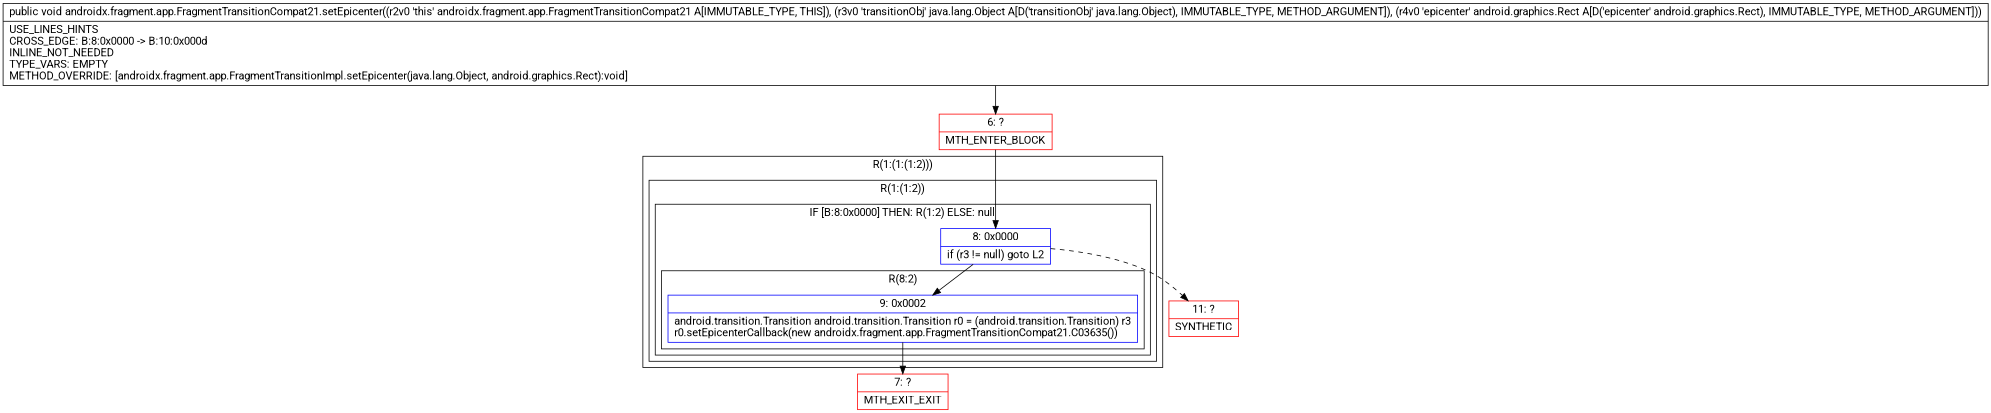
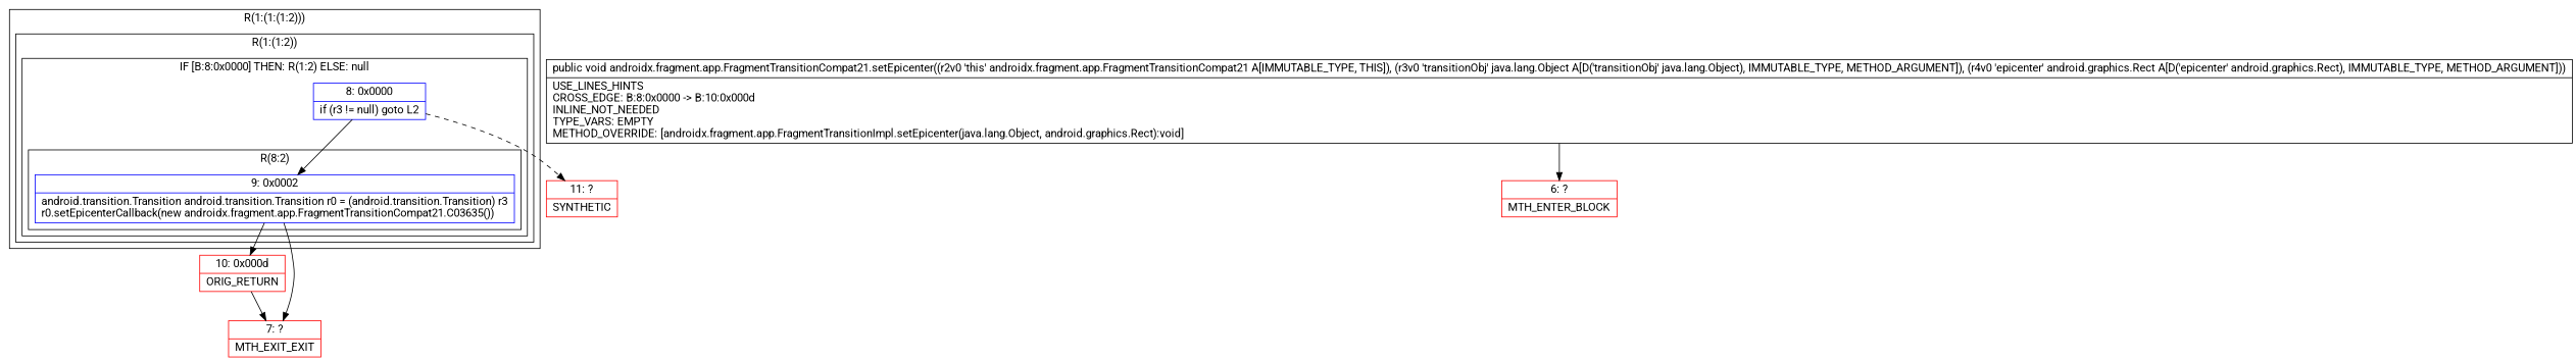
  digraph {
    fontname=Roboto
    node [color=red fontname=Roboto shape=record]
    edge [fontname=Roboto]
    n1 [color=blue label="{9\:\ 0x0002|android.transition.Transition android.transition.Transition r0 = (android.transition.Transition) r3\lr0.setEpicenterCallback(new androidx.fragment.app.FragmentTransitionCompat21.C03635())\l}"]
    n2 [color=blue label="{8\:\ 0x0000|if (r3 != null) goto L2\l}"]
+   n3 [label="{10\:\ 0x000d|ORIG_RETURN\l}"]
    n4 [label="{7\:\ ?|MTH_EXIT_EXIT\l}"]
    n5 [label="{11\:\ ?|SYNTHETIC\l}"]
    n6 [label="{6\:\ ?|MTH_ENTER_BLOCK\l}"]
    n7 [label="{public void androidx.fragment.app.FragmentTransitionCompat21.setEpicenter((r2v0 'this' androidx.fragment.app.FragmentTransitionCompat21 A[IMMUTABLE_TYPE, THIS]), (r3v0 'transitionObj' java.lang.Object A[D('transitionObj' java.lang.Object), IMMUTABLE_TYPE, METHOD_ARGUMENT]), (r4v0 'epicenter' android.graphics.Rect A[D('epicenter' android.graphics.Rect), IMMUTABLE_TYPE, METHOD_ARGUMENT]))  | USE_LINES_HINTS\lCROSS_EDGE: B:8:0x0000 \-\> B:10:0x000d\lINLINE_NOT_NEEDED\lTYPE_VARS: EMPTY\lMETHOD_OVERRIDE: [androidx.fragment.app.FragmentTransitionImpl.setEpicenter(java.lang.Object, android.graphics.Rect):void]\l}" color=""]
    subgraph cluster_1 {
      label="R(1:(1:(1:2)))"
      subgraph cluster_2 {
        label="R(1:(1:2))"
        subgraph cluster_3 {
          label="IF [B:8:0x0000] THEN: R(1:2) ELSE: null"
          n2
          subgraph cluster_4 {
            label="R(8:2)"
            n1
          }
        }
      }
    }
+   n1 -> n3
    n1 -> n4
    n2 -> n1
    n2 -> n5 [style=dashed]
-   n6 -> n2
+   n3 -> n4
    n7 -> n6
  }
